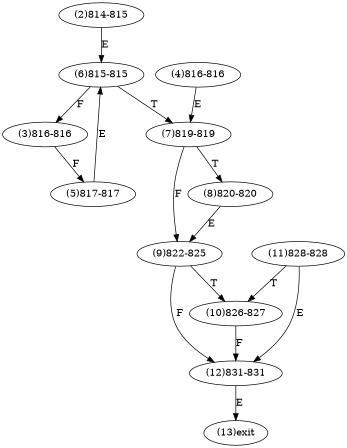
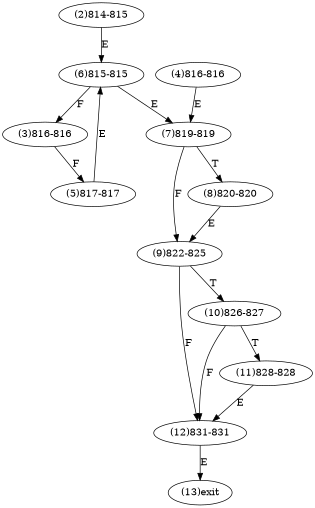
  digraph {
    n1 [label="(2)814-815"]
    n2 [label="(6)815-815"]
    n3 [label="(3)816-816"]
    n4 [label="(7)819-819"]
    n5 [label="(5)817-817"]
    n6 [label="(4)816-816"]
    n7 [label="(8)820-820"]
    n8 [label="(9)822-825"]
    n9 [label="(10)826-827"]
    n10 [label="(12)831-831"]
    n11 [label="(11)828-828"]
    n12 [label="(13)exit"]
    n1 -> n2 [label=E]
    n2 -> n3 [label=F]
-   n2 -> n4 [label=T]
+   n2 -> n4 [label=E]
    n3 -> n5 [label=F]
    n4 -> n7 [label=T]
    n4 -> n8 [label=F]
    n5 -> n2 [label=E]
    n6 -> n4 [label=E]
    n7 -> n8 [label=E]
    n8 -> n9 [label=T]
    n8 -> n10 [label=F]
    n9 -> n10 [label=F]
-   n11 -> n9 [label=T]
+   n9 -> n11 [label=T]
    n10 -> n12 [label=E]
    n11 -> n10 [label=E]
  }
